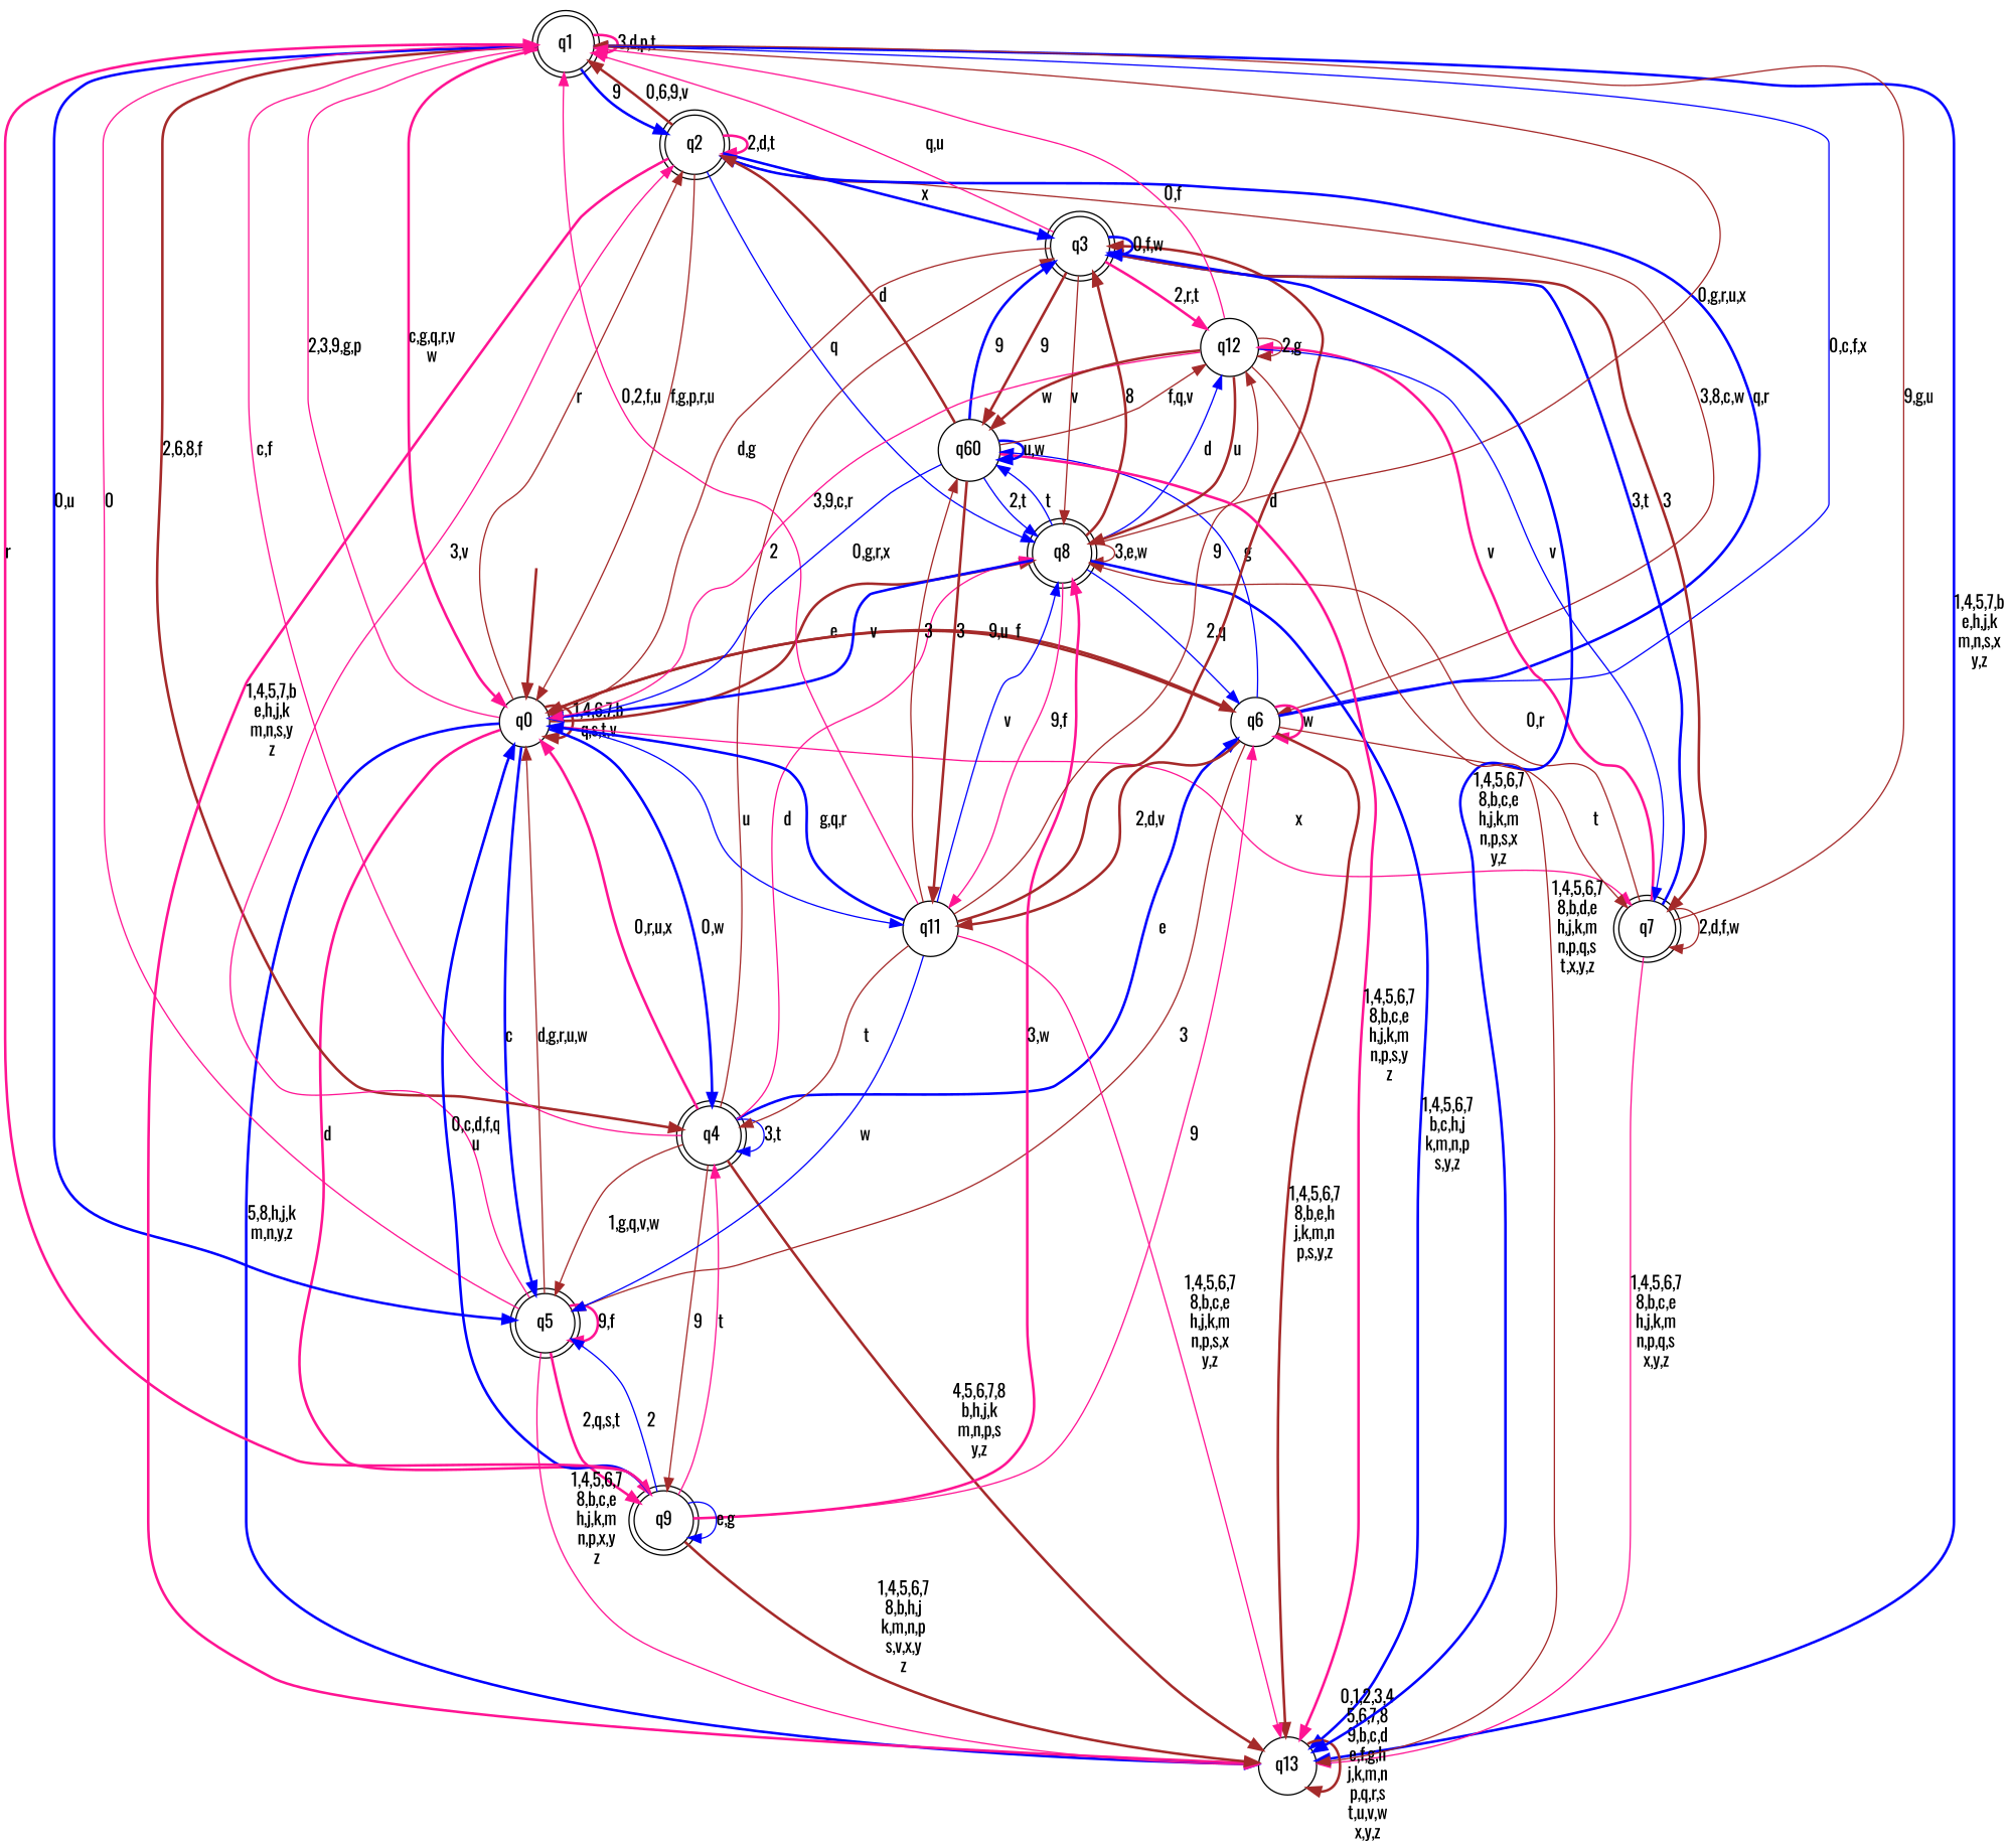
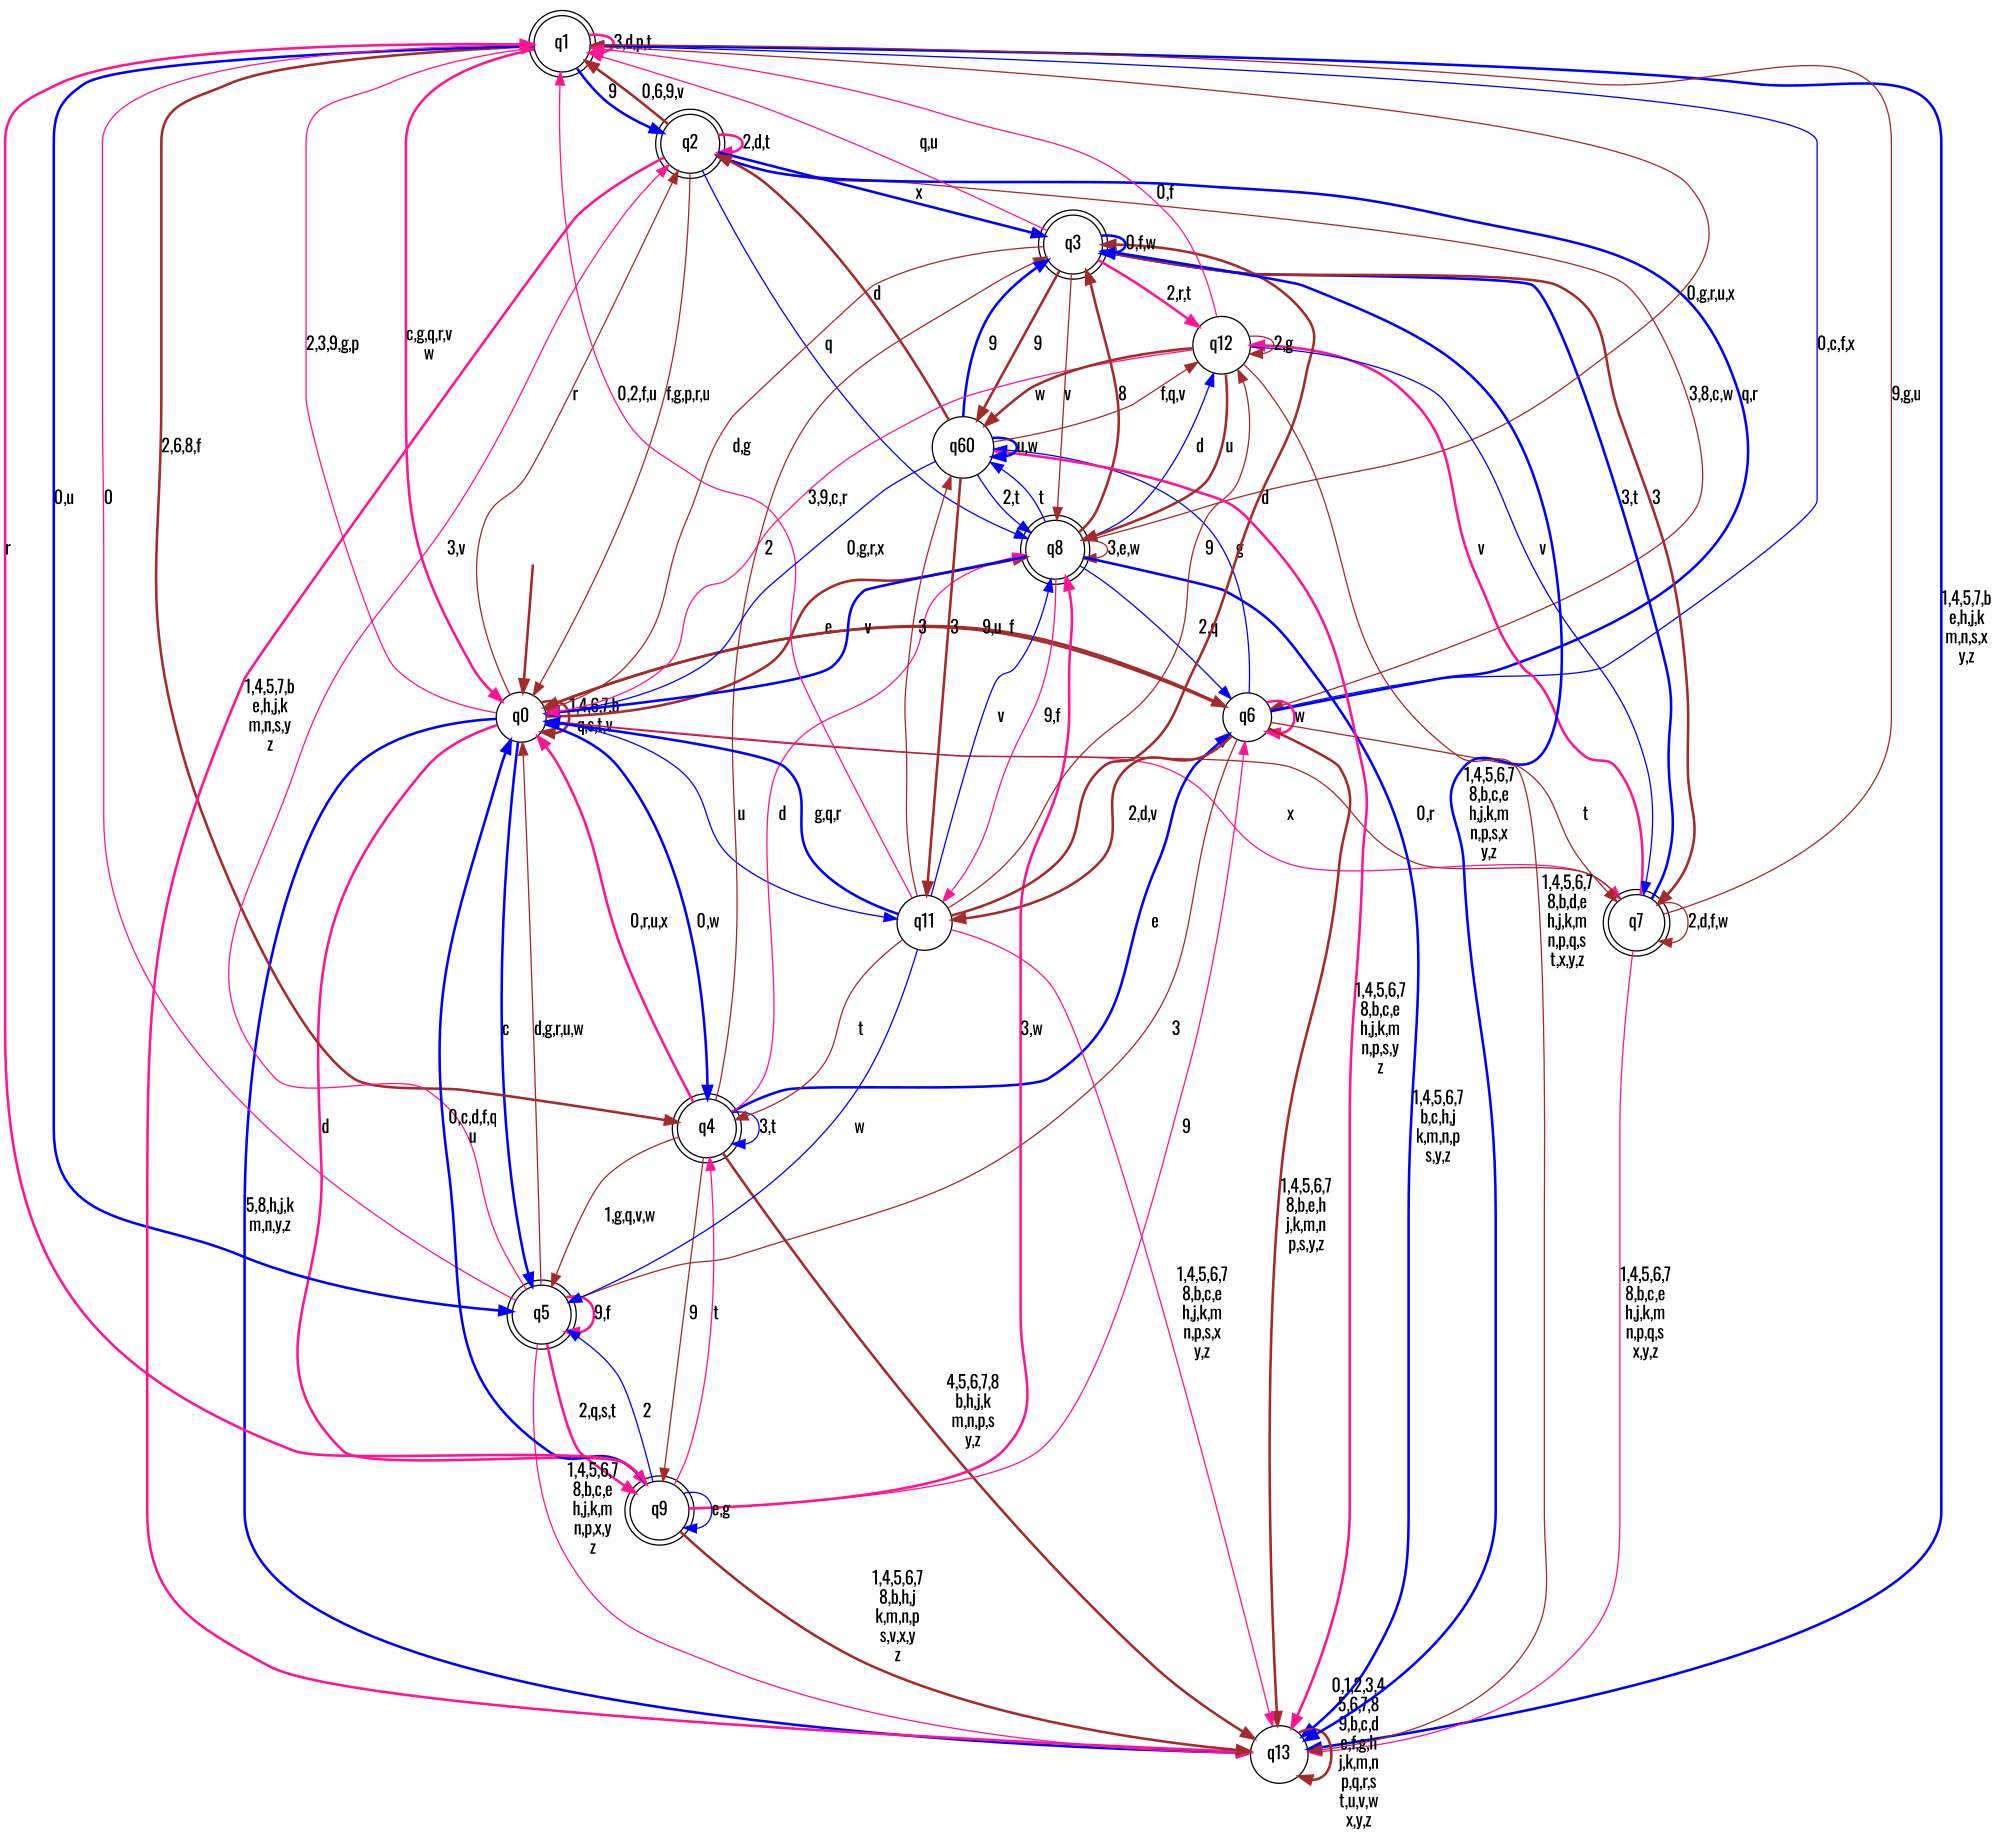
  digraph {
    fontname=Oswald
    rankdir=TB
    node [fontname=Oswald shape=doublecircle style="rounded,filled" color=black fillcolor=white]
    edge [color=brown fontname=Oswald style=solid]
    __start0 [height=0 shape=none style=invis width=0 color="" fillcolor=""]
    n2 [label=q0 shape=circle style=filled]
    n3 [label=q1]
    n4 [label=q2]
    n5 [label=q4]
    n6 [label=q5]
    n7 [label=q6 shape=circle style=filled]
    n8 [label=q7]
    n9 [label=q8]
    n10 [label=q9]
    n11 [label=q11 shape=circle style=filled]
    n12 [label=q13 shape=circle style=filled]
    n13 [label=q3]
    n14 [label=q60 shape=circle style=filled]
    n15 [label=q12 shape=circle style=filled]
    subgraph cluster_1 {
      nodesep=0.15
      ranksep=0.15
      style=invis
      __start0
      n2
    }
    __start0 -> n2 [penwidth=2]
    n2 -> n2 [label="1,4,6,7,b\nq,s,t,v" style=bold]
    n2 -> n3 [color=deeppink label="2,3,9,g,p"]
    n2 -> n4 [label=r]
    n2 -> n5 [color=blue label="0,w" style=bold]
    n2 -> n6 [color=blue label=c style=bold]
    n2 -> n7 [label=f style=bold]
    n2 -> n8 [color=deeppink label=x]
    n2 -> n9 [label=e style=bold]
    n2 -> n10 [color=deeppink label=d style=bold]
    n2 -> n11 [color=blue label=u]
    n2 -> n12 [color=blue label="5,8,h,j,k\nm,n,y,z" style=bold]
    n3 -> n2 [color=deeppink label="c,g,q,r,v\nw" style=bold]
    n3 -> n3 [color=deeppink label="3,d,p,t" style=bold]
    n3 -> n4 [color=blue label=9 style=bold]
    n3 -> n5 [label="2,6,8,f" style=bold]
    n3 -> n6 [color=blue label="0,u" style=bold]
    n3 -> n12 [color=blue label="1,4,5,7,b\ne,h,j,k\nm,n,s,x\ny,z" style=bold]
    n4 -> n2 [label="f,g,p,r,u"]
    n4 -> n3 [label="0,6,9,v" style=bold]
    n4 -> n4 [color=deeppink label="2,d,t" style=bold]
    n4 -> n7 [label="3,8,c,w"]
    n4 -> n9 [color=blue label=q]
    n4 -> n12 [color=deeppink label="1,4,5,7,b\ne,h,j,k\nm,n,s,y\nz" style=bold]
    n4 -> n13 [color=blue label=x style=bold]
    n5 -> n2 [color=deeppink label="0,r,u,x" style=bold]
-   n5 -> n3 [color=deeppink label="c,f"]
    n5 -> n5 [color=blue label="3,t"]
    n5 -> n6 [label="1,g,q,v,w"]
    n5 -> n7 [color=blue label=e style=bold]
    n5 -> n9 [color=deeppink label=d]
    n5 -> n10 [label=9]
    n5 -> n12 [label="4,5,6,7,8\nb,h,j,k\nm,n,p,s\ny,z" style=bold]
    n5 -> n13 [label=2]
    n6 -> n2 [label="d,g,r,u,w"]
    n6 -> n3 [color=deeppink label=0]
    n6 -> n4 [color=deeppink label="3,v"]
    n6 -> n6 [color=deeppink label="9,f" style=bold]
    n6 -> n10 [color=deeppink label="2,q,s,t" style=bold]
    n6 -> n12 [color=deeppink label="1,4,5,6,7\n8,b,c,e\nh,j,k,m\nn,p,x,y\nz"]
    n7 -> n2 [label="9,u" style=bold]
    n7 -> n3 [color=blue label="0,c,f,x"]
    n7 -> n4 [color=blue label="q,r" style=bold]
    n7 -> n6 [label=3]
    n7 -> n7 [color=deeppink label=w style=bold]
    n7 -> n8 [label=t]
    n7 -> n11 [label="2,d,v" style=bold]
    n7 -> n12 [label="1,4,5,6,7\n8,b,e,h\nj,k,m,n\np,s,y,z" style=bold]
    n7 -> n14 [color=blue label=g]
-   n8 -> n9 [label="0,r"]
+   n8 -> n2 [label="0,r"]
    n8 -> n3 [label="9,g,u"]
    n8 -> n8 [label="2,d,f,w"]
    n8 -> n12 [color=deeppink label="1,4,5,6,7\n8,b,c,e\nh,j,k,m\nn,p,q,s\nx,y,z"]
    n8 -> n13 [color=blue label="3,t" style=bold]
    n8 -> n15 [color=deeppink label=v style=bold]
    n9 -> n2 [color=blue label=v style=bold]
    n9 -> n3 [label="0,g,r,u,x"]
    n9 -> n7 [color=blue label="2,q"]
    n9 -> n9 [label="3,e,w"]
    n9 -> n11 [color=deeppink label="9,f"]
    n9 -> n12 [color=blue label="1,4,5,6,7\nb,c,h,j\nk,m,n,p\ns,y,z" style=bold]
    n9 -> n13 [label=8 style=bold]
    n9 -> n14 [color=blue label=t]
    n9 -> n15 [color=blue label=d]
    n10 -> n2 [color=blue label="0,c,d,f,q\nu" style=bold]
    n10 -> n3 [color=deeppink label=r style=bold]
    n10 -> n5 [color=deeppink label=t]
    n10 -> n6 [color=blue label=2]
    n10 -> n7 [color=deeppink label=9]
    n10 -> n9 [color=deeppink label="3,w" style=bold]
    n10 -> n10 [color=blue label="e,g"]
    n10 -> n12 [label="1,4,5,6,7\n8,b,h,j\nk,m,n,p\ns,v,x,y\nz" style=bold]
    n11 -> n2 [color=blue label="g,q,r" style=bold]
    n11 -> n3 [color=deeppink label="0,2,f,u"]
    n11 -> n5 [label=t]
    n11 -> n6 [color=blue label=w]
    n11 -> n9 [color=blue label=v]
    n11 -> n12 [color=deeppink label="1,4,5,6,7\n8,b,c,e\nh,j,k,m\nn,p,s,x\ny,z"]
    n11 -> n13 [label=d style=bold]
    n11 -> n14 [label=3]
    n11 -> n15 [label=9]
    n12 -> n12 [label="0,1,2,3,4\n5,6,7,8\n9,b,c,d\ne,f,g,h\nj,k,m,n\np,q,r,s\nt,u,v,w\nx,y,z" style=bold]
    n13 -> n2 [label="d,g"]
    n13 -> n3 [color=deeppink label="q,u"]
    n13 -> n8 [label=3 style=bold]
    n13 -> n9 [label=v]
    n13 -> n12 [color=blue label="1,4,5,6,7\n8,b,c,e\nh,j,k,m\nn,p,s,x\ny,z" style=bold]
    n13 -> n13 [color=blue label="0,f,w" style=bold]
    n13 -> n14 [label=9 style=bold]
    n13 -> n15 [color=deeppink label="2,r,t" style=bold]
    n14 -> n2 [color=blue label="0,g,r,x"]
    n14 -> n4 [label=d style=bold]
    n14 -> n9 [color=blue label="2,t"]
    n14 -> n11 [label=3 style=bold]
    n14 -> n12 [color=deeppink label="1,4,5,6,7\n8,b,c,e\nh,j,k,m\nn,p,s,y\nz" style=bold]
    n14 -> n13 [color=blue label=9 style=bold]
    n14 -> n14 [color=blue label="u,w" style=bold]
    n14 -> n15 [label="f,q,v"]
    n15 -> n2 [color=deeppink label="3,9,c,r"]
    n15 -> n3 [color=deeppink label="0,f"]
    n15 -> n8 [color=blue label=v]
    n15 -> n9 [label=u style=bold]
    n15 -> n12 [label="1,4,5,6,7\n8,b,d,e\nh,j,k,m\nn,p,q,s\nt,x,y,z"]
    n15 -> n14 [label=w style=bold]
    n15 -> n15 [label="2,g"]
  }
